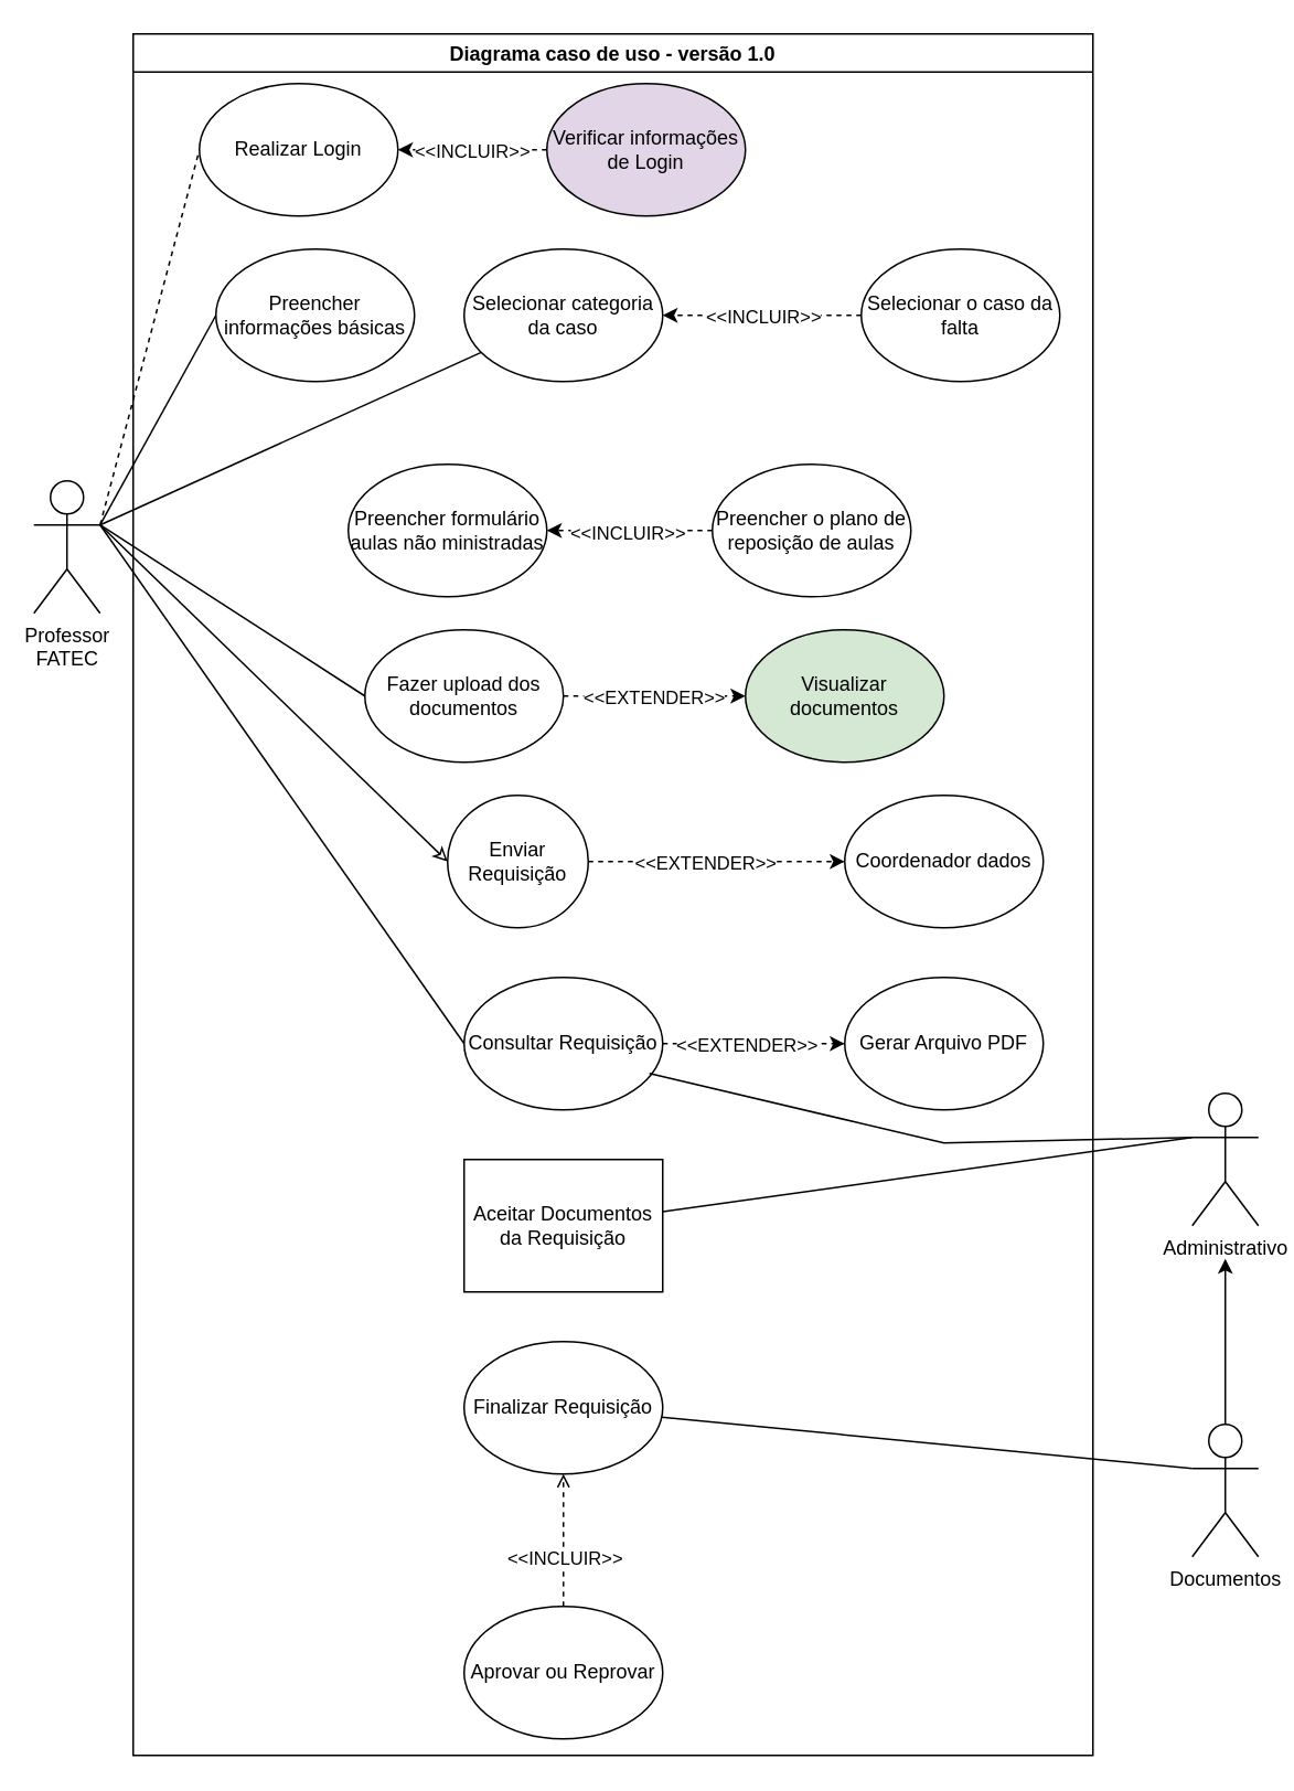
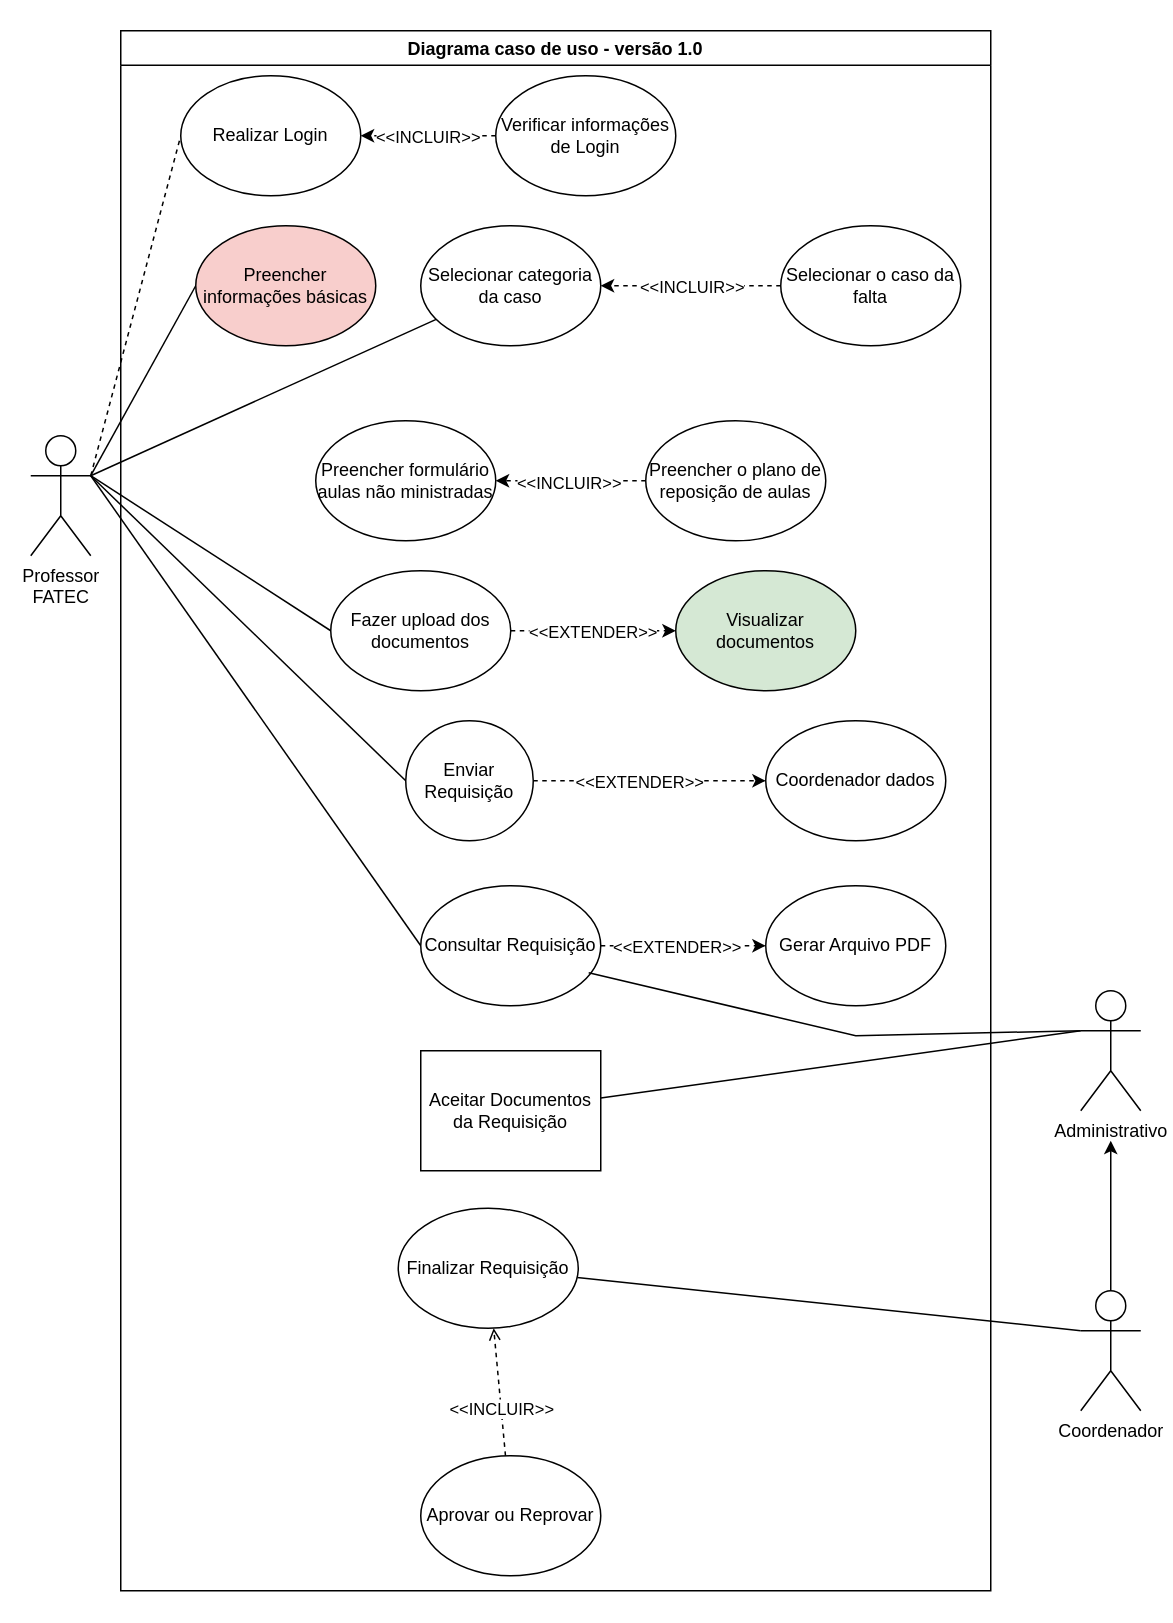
  <mxCell id="0" />
  <mxCell id="1" parent="0" />
  <mxCell id="2" style="rounded=0;orthogonalLoop=1;jettySize=auto;html=1;exitX=1;exitY=0.333;exitDx=0;exitDy=0;exitPerimeter=0;entryX=0;entryY=0.5;entryDx=0;entryDy=0;startArrow=none;startFill=0;endArrow=none;endFill=0;dashed=1;" parent="1" source="8" target="9" edge="1"><mxGeometry relative="1" as="geometry" /></mxCell>
  <mxCell id="3" style="rounded=0;orthogonalLoop=1;jettySize=auto;html=1;exitX=1;exitY=0.333;exitDx=0;exitDy=0;exitPerimeter=0;entryX=0;entryY=0.5;entryDx=0;entryDy=0;startArrow=none;startFill=0;endArrow=none;endFill=0;" parent="1" source="8" target="13" edge="1"><mxGeometry relative="1" as="geometry" /></mxCell>
  <mxCell id="4" style="rounded=0;orthogonalLoop=1;jettySize=auto;html=1;exitX=1;exitY=0.333;exitDx=0;exitDy=0;exitPerimeter=0;startArrow=none;startFill=0;endArrow=none;endFill=0;" parent="1" source="8" target="14" edge="1"><mxGeometry relative="1" as="geometry" /></mxCell>
  <mxCell id="5" style="rounded=0;orthogonalLoop=1;jettySize=auto;html=1;exitX=1;exitY=0.333;exitDx=0;exitDy=0;exitPerimeter=0;entryX=0;entryY=0.5;entryDx=0;entryDy=0;startArrow=none;startFill=0;endArrow=none;endFill=0;" parent="1" source="8" target="24" edge="1"><mxGeometry relative="1" as="geometry" /></mxCell>
- <mxCell id="6" style="rounded=0;orthogonalLoop=1;jettySize=auto;html=1;exitX=1;exitY=0.333;exitDx=0;exitDy=0;exitPerimeter=0;entryX=0;entryY=0.5;entryDx=0;entryDy=0;startArrow=none;startFill=0;endArrow=classic;endFill=0;" parent="1" source="8" target="27" edge="1"><mxGeometry relative="1" as="geometry" /></mxCell>
+ <mxCell id="6" style="rounded=0;orthogonalLoop=1;jettySize=auto;html=1;exitX=1;exitY=0.333;exitDx=0;exitDy=0;exitPerimeter=0;entryX=0;entryY=0.5;entryDx=0;entryDy=0;startArrow=none;startFill=0;endArrow=none;endFill=0;" parent="1" source="8" target="27" edge="1"><mxGeometry relative="1" as="geometry" /></mxCell>
  <mxCell id="7" style="rounded=0;orthogonalLoop=1;jettySize=auto;html=1;exitX=1;exitY=0.333;exitDx=0;exitDy=0;exitPerimeter=0;entryX=0;entryY=0.5;entryDx=0;entryDy=0;endArrow=none;endFill=0;" parent="1" source="8" target="30" edge="1"><mxGeometry relative="1" as="geometry" /></mxCell>
  <mxCell id="8" value="Professor&lt;div&gt;FATEC&lt;/div&gt;" style="shape=umlActor;verticalLabelPosition=bottom;verticalAlign=top;html=1;outlineConnect=0;" parent="1" vertex="1"><mxGeometry x="20" y="290" width="40" height="80" as="geometry" /></mxCell>
  <mxCell id="9" value="Realizar Login" style="ellipse;whiteSpace=wrap;html=1;" parent="1" vertex="1"><mxGeometry x="120" y="50" width="120" height="80" as="geometry" /></mxCell>
  <mxCell id="10" style="rounded=0;orthogonalLoop=1;jettySize=auto;html=1;exitX=0;exitY=0.5;exitDx=0;exitDy=0;dashed=1;" parent="1" source="12" target="9" edge="1"><mxGeometry relative="1" as="geometry" /></mxCell>
  <mxCell id="11" value="&amp;lt;&amp;lt;INCLUIR&amp;gt;&amp;gt;" style="edgeLabel;html=1;align=center;verticalAlign=middle;resizable=0;points=[];" parent="10" vertex="1" connectable="0"><mxGeometry x="0.016" y="-2" relative="1" as="geometry"><mxPoint y="2" as="offset" /></mxGeometry></mxCell>
- <mxCell id="12" value="Verificar informações de Login" style="ellipse;whiteSpace=wrap;html=1;fillColor=#e1d5e7;" parent="1" vertex="1"><mxGeometry x="330" y="50" width="120" height="80" as="geometry" /></mxCell>
- <mxCell id="13" value="Preencher informações básicas" style="ellipse;whiteSpace=wrap;html=1;" parent="1" vertex="1"><mxGeometry x="130" y="150" width="120" height="80" as="geometry" /></mxCell>
+ <mxCell id="12" value="Verificar informações de Login" style="ellipse;whiteSpace=wrap;html=1;" parent="1" vertex="1"><mxGeometry x="330" y="50" width="120" height="80" as="geometry" /></mxCell>
+ <mxCell id="13" value="Preencher informações básicas" style="ellipse;whiteSpace=wrap;html=1;fillColor=#f8cecc;" parent="1" vertex="1"><mxGeometry x="130" y="150" width="120" height="80" as="geometry" /></mxCell>
  <mxCell id="14" value="Selecionar categoria da caso" style="ellipse;whiteSpace=wrap;html=1;" parent="1" vertex="1"><mxGeometry x="280" y="150" width="120" height="80" as="geometry" /></mxCell>
  <mxCell id="15" style="rounded=0;orthogonalLoop=1;jettySize=auto;html=1;exitX=0;exitY=0.5;exitDx=0;exitDy=0;dashed=1;" parent="1" source="17" target="14" edge="1"><mxGeometry relative="1" as="geometry" /></mxCell>
  <mxCell id="16" value="&amp;lt;&amp;lt;INCLUIR&amp;gt;&amp;gt;" style="edgeLabel;html=1;align=center;verticalAlign=middle;resizable=0;points=[];" parent="15" vertex="1" connectable="0"><mxGeometry x="-0.25" y="3" relative="1" as="geometry"><mxPoint x="-15" y="-3" as="offset" /></mxGeometry></mxCell>
  <mxCell id="17" value="Selecionar o caso da falta" style="ellipse;whiteSpace=wrap;html=1;" parent="1" vertex="1"><mxGeometry x="520" y="150" width="120" height="80" as="geometry" /></mxCell>
  <mxCell id="18" value="Preencher formulário aulas não ministradas" style="ellipse;whiteSpace=wrap;html=1;" parent="1" vertex="1"><mxGeometry x="210" y="280" width="120" height="80" as="geometry" /></mxCell>
  <mxCell id="19" style="edgeStyle=orthogonalEdgeStyle;rounded=0;orthogonalLoop=1;jettySize=auto;html=1;exitX=0;exitY=0.5;exitDx=0;exitDy=0;dashed=1;" parent="1" source="21" target="18" edge="1"><mxGeometry relative="1" as="geometry" /></mxCell>
  <mxCell id="20" value="&amp;lt;&amp;lt;INCLUIR&amp;gt;&amp;gt;" style="edgeLabel;html=1;align=center;verticalAlign=middle;resizable=0;points=[];" parent="19" vertex="1" connectable="0"><mxGeometry x="0.042" y="1" relative="1" as="geometry"><mxPoint as="offset" /></mxGeometry></mxCell>
  <mxCell id="21" value="Preencher o plano de reposição de aulas" style="ellipse;whiteSpace=wrap;html=1;" parent="1" vertex="1"><mxGeometry x="430" y="280" width="120" height="80" as="geometry" /></mxCell>
  <mxCell id="22" style="rounded=0;orthogonalLoop=1;jettySize=auto;html=1;exitX=1;exitY=0.5;exitDx=0;exitDy=0;dashed=1;" parent="1" source="24" target="31" edge="1"><mxGeometry relative="1" as="geometry" /></mxCell>
  <mxCell id="23" value="&amp;lt;&amp;lt;EXTENDER&amp;gt;&amp;gt;" style="edgeLabel;html=1;align=center;verticalAlign=middle;resizable=0;points=[];" parent="22" vertex="1" connectable="0"><mxGeometry x="0.265" relative="1" as="geometry"><mxPoint x="-16" as="offset" /></mxGeometry></mxCell>
  <mxCell id="24" value="Fazer upload dos documentos" style="ellipse;whiteSpace=wrap;html=1;" parent="1" vertex="1"><mxGeometry x="220" y="380" width="120" height="80" as="geometry" /></mxCell>
  <mxCell id="25" style="rounded=0;orthogonalLoop=1;jettySize=auto;html=1;exitX=1;exitY=0.5;exitDx=0;exitDy=0;dashed=1;" parent="1" source="27" target="44" edge="1"><mxGeometry relative="1" as="geometry"><mxPoint x="520" y="560" as="targetPoint" /></mxGeometry></mxCell>
  <mxCell id="26" value="&amp;lt;&amp;lt;EXTENDER&amp;gt;&amp;gt;" style="edgeLabel;html=1;align=center;verticalAlign=middle;resizable=0;points=[];" parent="25" vertex="1" connectable="0"><mxGeometry x="0.179" relative="1" as="geometry"><mxPoint x="-21" as="offset" /></mxGeometry></mxCell>
  <mxCell id="27" value="Enviar Requisição" style="ellipse;whiteSpace=wrap;html=1;" parent="1" vertex="1"><mxGeometry x="270" y="480" width="85" height="80" as="geometry" /></mxCell>
  <mxCell id="28" style="edgeStyle=orthogonalEdgeStyle;rounded=0;orthogonalLoop=1;jettySize=auto;html=1;exitX=1;exitY=0.5;exitDx=0;exitDy=0;dashed=1;" edge="1" parent="1" source="30" target="45"><mxGeometry relative="1" as="geometry" /></mxCell>
  <mxCell id="29" value="&amp;lt;&amp;lt;EXTENDER&amp;gt;&amp;gt;" style="edgeLabel;html=1;align=center;verticalAlign=middle;resizable=0;points=[];" vertex="1" connectable="0" parent="28"><mxGeometry x="0.073" relative="1" as="geometry"><mxPoint x="-9" as="offset" /></mxGeometry></mxCell>
  <mxCell id="30" value="Consultar Requisição" style="ellipse;whiteSpace=wrap;html=1;" parent="1" vertex="1"><mxGeometry x="280" y="590" width="120" height="80" as="geometry" /></mxCell>
  <mxCell id="31" value="Visualizar documentos" style="ellipse;whiteSpace=wrap;html=1;fillColor=#d5e8d4;" parent="1" vertex="1"><mxGeometry x="450" y="380" width="120" height="80" as="geometry" /></mxCell>
  <mxCell id="32" style="rounded=0;orthogonalLoop=1;jettySize=auto;html=1;exitX=0;exitY=0.333;exitDx=0;exitDy=0;exitPerimeter=0;endArrow=none;endFill=0;" parent="1" source="34" target="39" edge="1"><mxGeometry relative="1" as="geometry" /></mxCell>
  <mxCell id="33" style="edgeStyle=orthogonalEdgeStyle;rounded=0;orthogonalLoop=1;jettySize=auto;html=1;exitX=0.5;exitY=0;exitDx=0;exitDy=0;exitPerimeter=0;" parent="1" source="34" edge="1"><mxGeometry relative="1" as="geometry"><mxPoint x="740" y="760" as="targetPoint" /></mxGeometry></mxCell>
- <mxCell id="34" value="Documentos" style="shape=umlActor;verticalLabelPosition=bottom;verticalAlign=top;html=1;outlineConnect=0;" parent="1" vertex="1"><mxGeometry x="720" y="860" width="40" height="80" as="geometry" /></mxCell>
+ <mxCell id="34" value="Coordenador" style="shape=umlActor;verticalLabelPosition=bottom;verticalAlign=top;html=1;outlineConnect=0;" parent="1" vertex="1"><mxGeometry x="720" y="860" width="40" height="80" as="geometry" /></mxCell>
  <mxCell id="35" style="rounded=0;orthogonalLoop=1;jettySize=auto;html=1;exitX=0;exitY=0.333;exitDx=0;exitDy=0;exitPerimeter=0;endArrow=none;endFill=0;" edge="1" parent="1" source="36" target="43"><mxGeometry relative="1" as="geometry" /></mxCell>
  <mxCell id="36" value="Administrativo" style="shape=umlActor;verticalLabelPosition=bottom;verticalAlign=top;html=1;outlineConnect=0;" parent="1" vertex="1"><mxGeometry x="720" y="660" width="40" height="80" as="geometry" /></mxCell>
  <mxCell id="37" style="rounded=0;orthogonalLoop=1;jettySize=auto;html=1;exitX=0;exitY=0.333;exitDx=0;exitDy=0;exitPerimeter=0;entryX=0.933;entryY=0.725;entryDx=0;entryDy=0;entryPerimeter=0;endArrow=none;endFill=0;" parent="1" source="36" target="30" edge="1"><mxGeometry relative="1" as="geometry"><Array as="points"><mxPoint x="570" y="690" /></Array></mxGeometry></mxCell>
  <mxCell id="38" value="Diagrama caso de uso - versão 1.0" style="swimlane;" parent="1" vertex="1"><mxGeometry x="80" width="580" height="1040" as="geometry" y="20" /></mxCell>
- <mxCell id="39" value="Finalizar Requisição" style="ellipse;whiteSpace=wrap;html=1;" parent="38" vertex="1"><mxGeometry x="200" y="790" width="120" height="80" as="geometry" /></mxCell>
+ <mxCell id="39" value="Finalizar Requisição" style="ellipse;whiteSpace=wrap;html=1;" parent="38" vertex="1"><mxGeometry x="185" y="785" width="120" height="80" as="geometry" /></mxCell>
  <mxCell id="40" style="rounded=0;orthogonalLoop=1;jettySize=auto;html=1;dashed=1;endArrow=open;" parent="38" source="42" target="39" edge="1"><mxGeometry relative="1" as="geometry" /></mxCell>
  <mxCell id="41" value="&amp;lt;&amp;lt;INCLUIR&amp;gt;&amp;gt;" style="edgeLabel;html=1;align=center;verticalAlign=middle;resizable=0;points=[];" parent="40" vertex="1" connectable="0"><mxGeometry x="-0.233" relative="1" as="geometry"><mxPoint y="1" as="offset" /></mxGeometry></mxCell>
  <mxCell id="42" value="Aprovar ou Reprovar" style="ellipse;whiteSpace=wrap;html=1;" parent="38" vertex="1"><mxGeometry x="200" y="950" width="120" height="80" as="geometry" /></mxCell>
  <mxCell id="43" value="Aceitar Documentos da Requisição" style="whiteSpace=wrap;html=1;rounded=0;" vertex="1" parent="38"><mxGeometry x="200" y="680" width="120" height="80" as="geometry" /></mxCell>
  <mxCell id="44" value="Coordenador dados" style="ellipse;whiteSpace=wrap;html=1;" parent="38" vertex="1"><mxGeometry x="430" y="460" width="120" height="80" as="geometry" /></mxCell>
  <mxCell id="45" value="Gerar Arquivo PDF" style="ellipse;whiteSpace=wrap;html=1;" vertex="1" parent="38"><mxGeometry x="430" y="570" width="120" height="80" as="geometry" /></mxCell>
